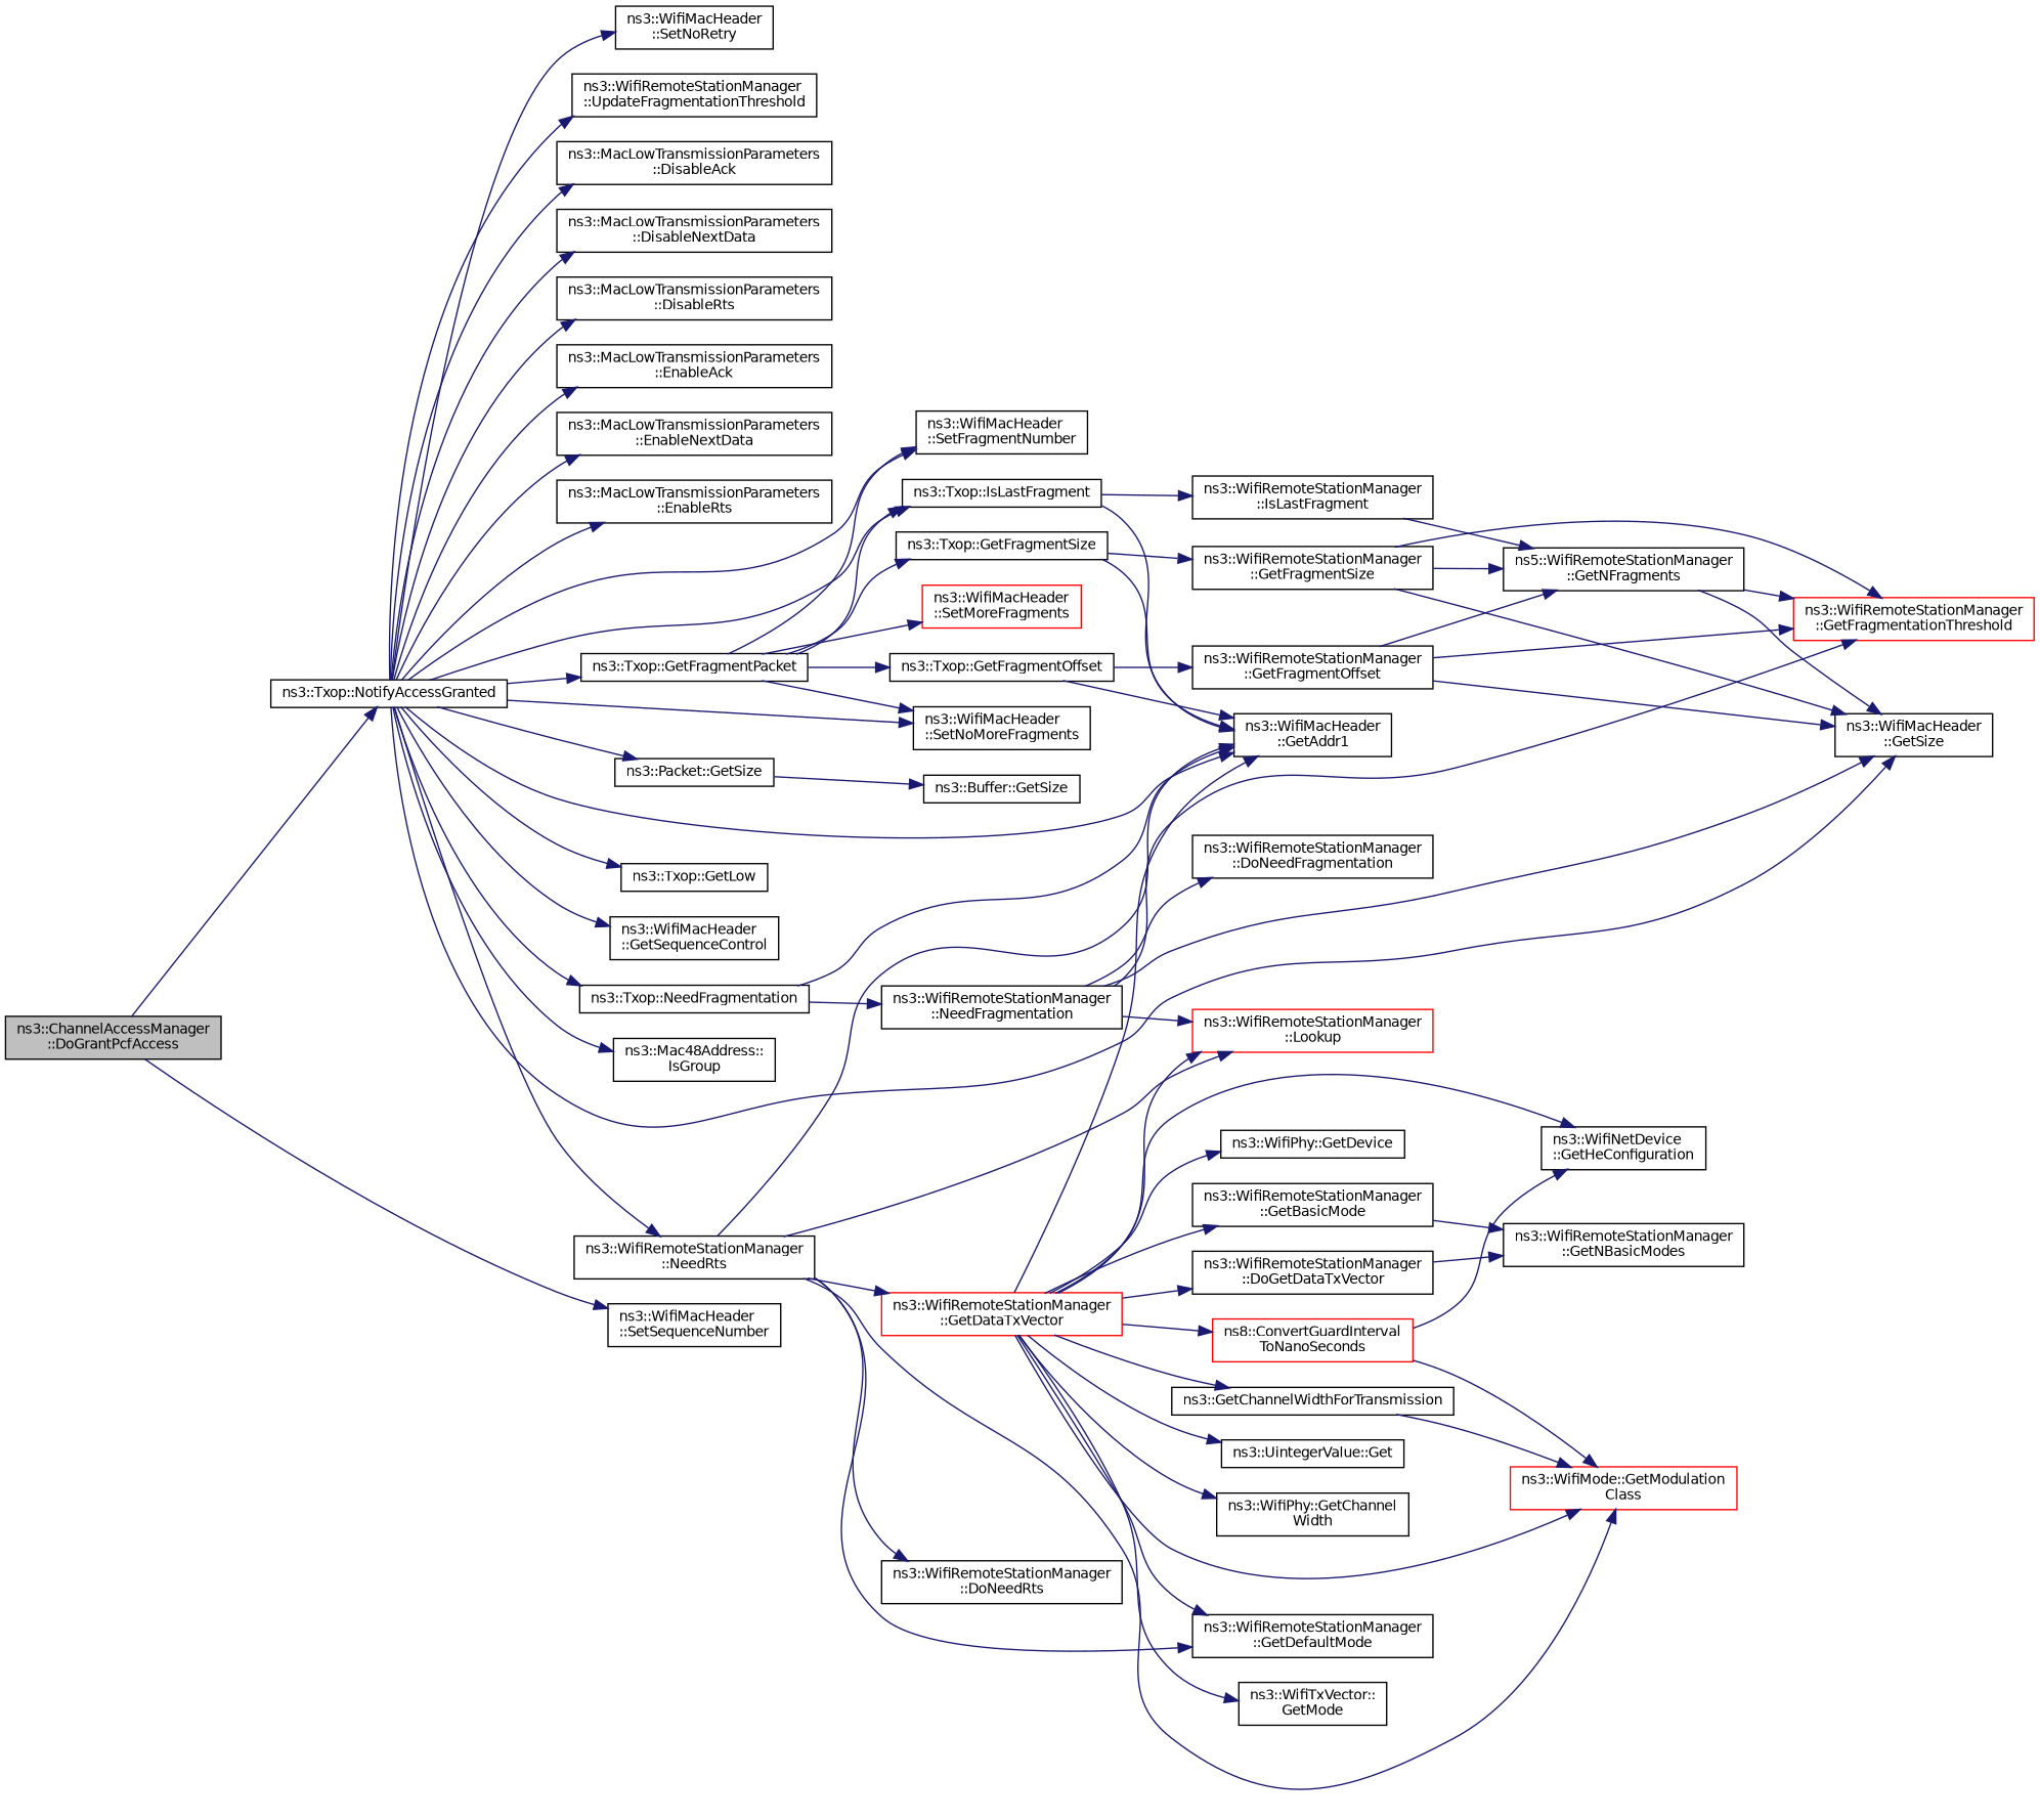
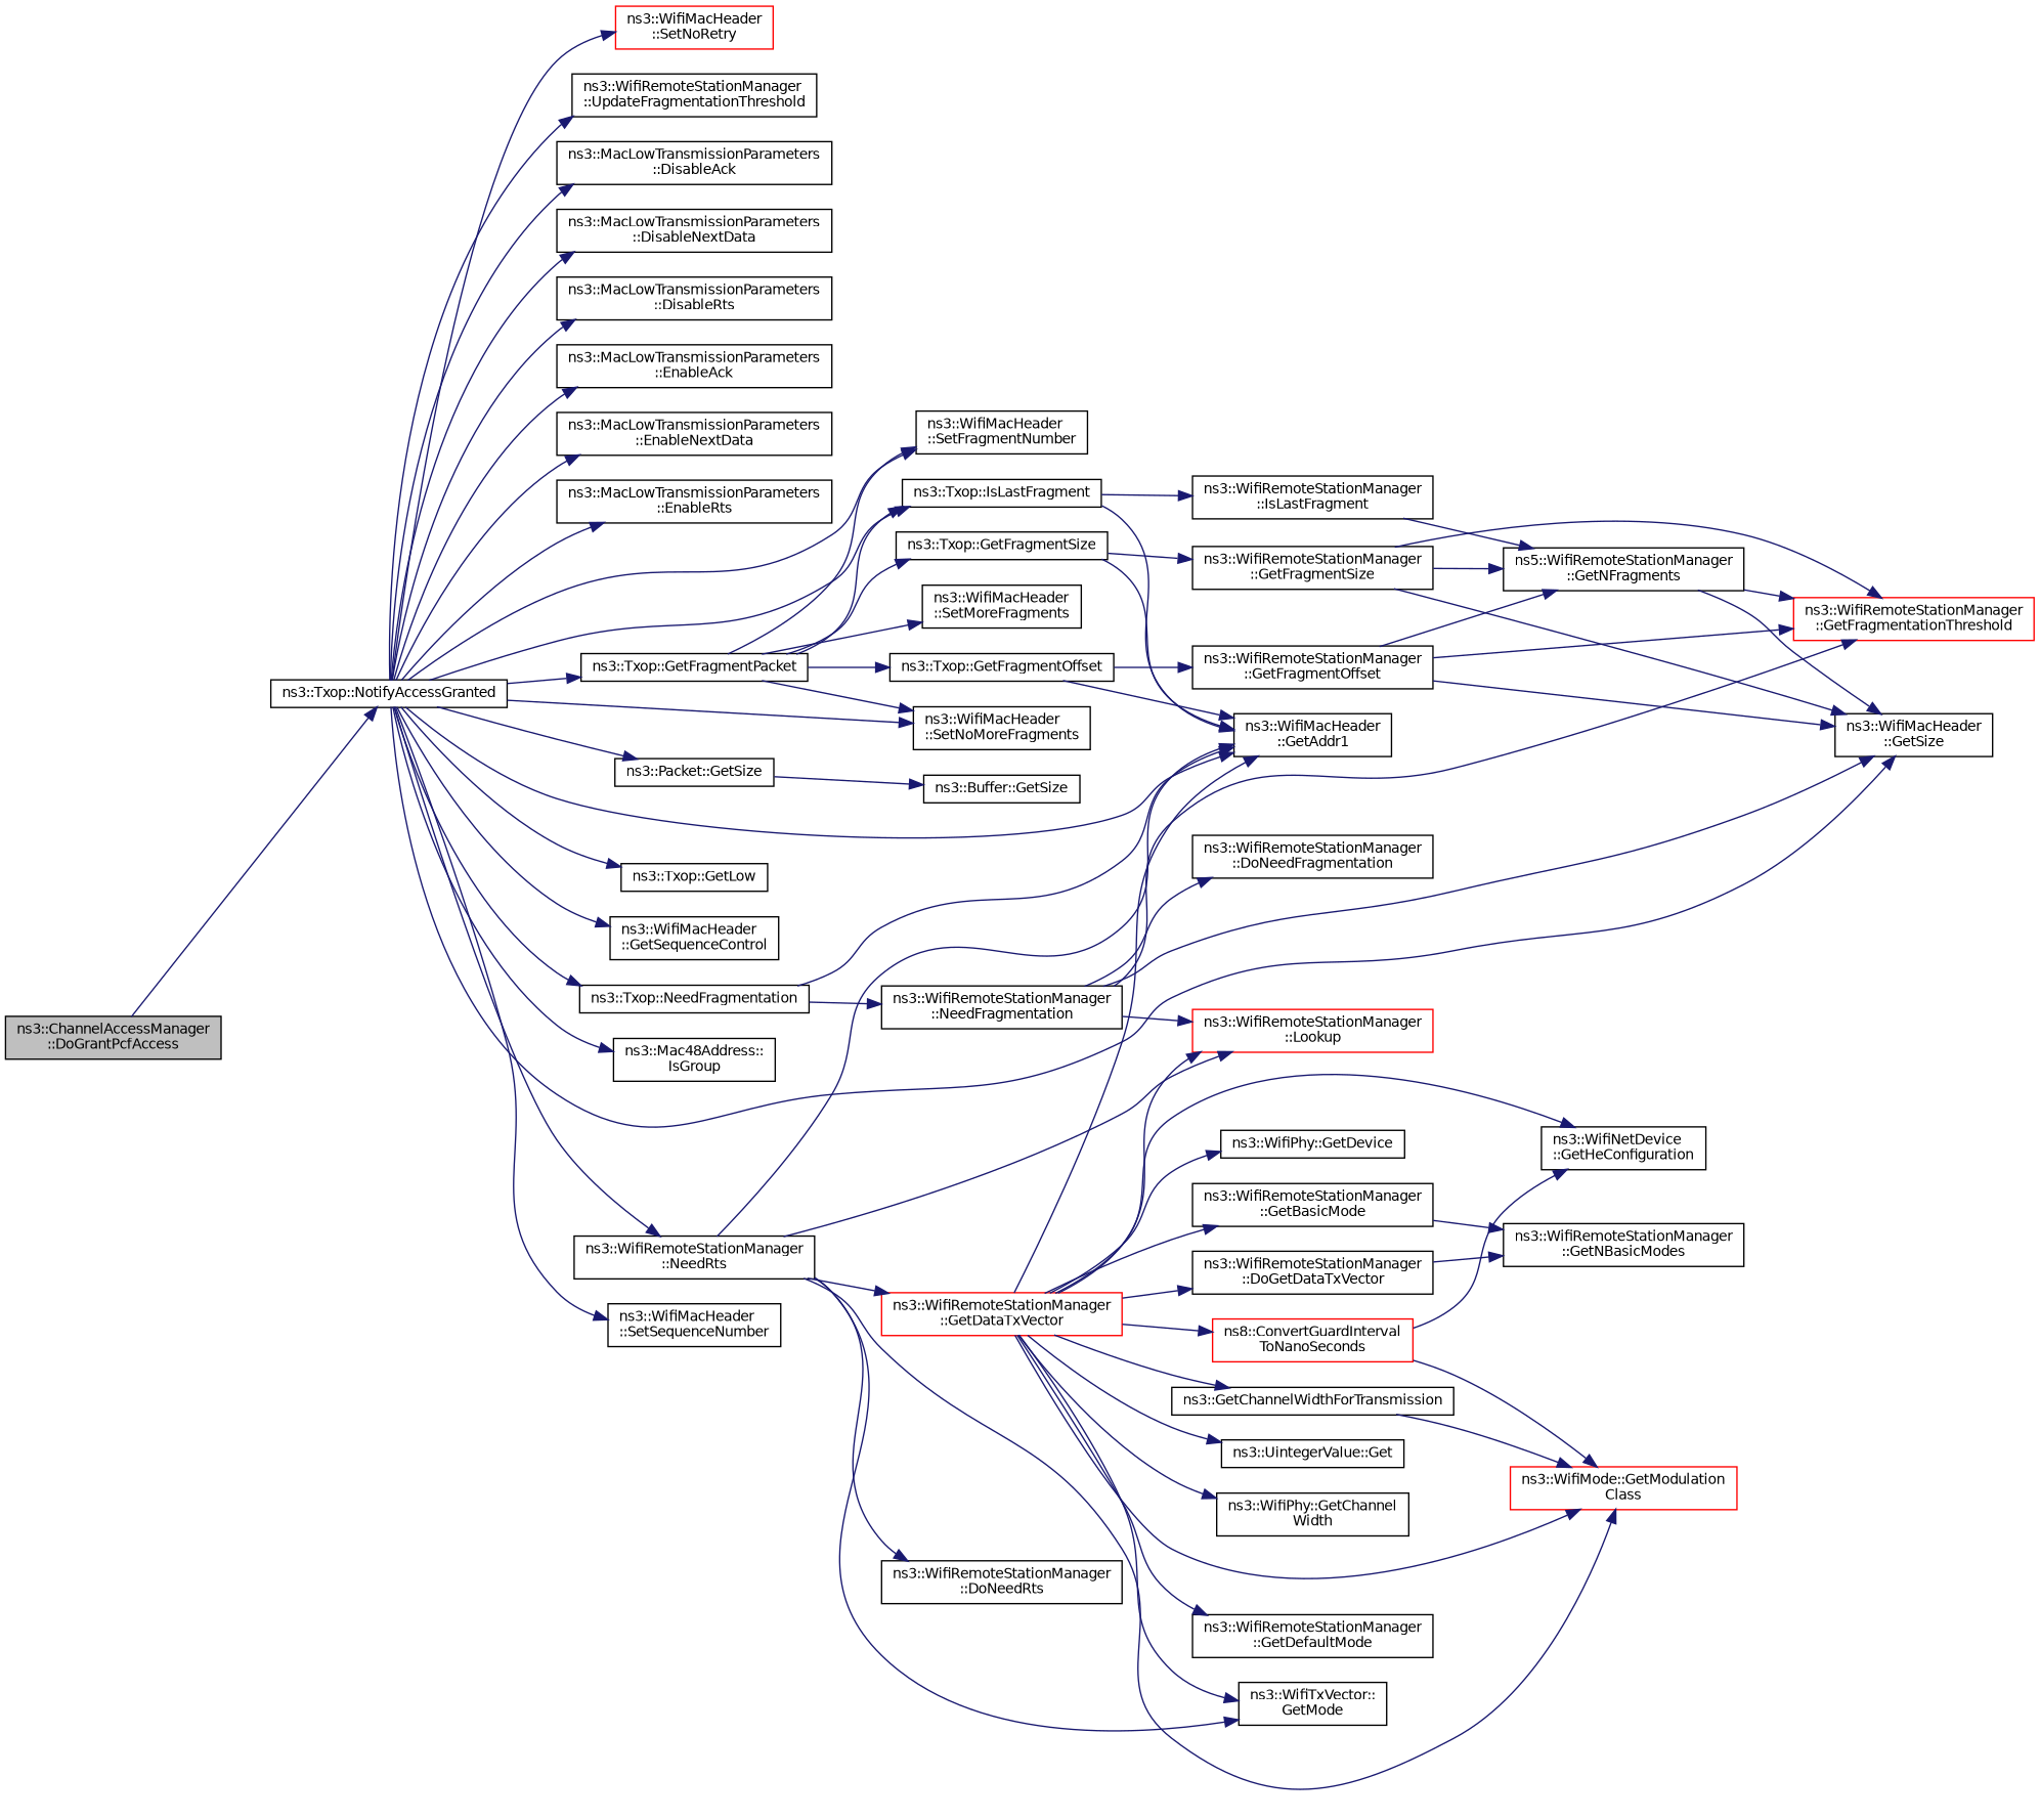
  digraph {
    rankdir=LR
    node [color=black fillcolor=white fontname=Helvetica fontsize=10 shape=record style=filled]
    edge [color=midnightblue fontname=Helvetica fontsize=10 labelfontname=Helvetica labelfontsize=10 style=solid]
    n1 [fillcolor=grey75 fontcolor=black height=0.2 label="ns3::ChannelAccessManager\l::DoGrantPcfAccess" width=0.4]
    n2 [height=0.2 label="ns3::Txop::NotifyAccessGranted" width=0.4]
    n3 [height=0.2 label="ns3::MacLowTransmissionParameters\l::DisableAck" width=0.4]
    n4 [height=0.2 label="ns3::MacLowTransmissionParameters\l::DisableNextData" width=0.4]
    n5 [height=0.2 label="ns3::MacLowTransmissionParameters\l::DisableRts" width=0.4]
    n6 [height=0.2 label="ns3::MacLowTransmissionParameters\l::EnableAck" width=0.4]
    n7 [height=0.2 label="ns3::MacLowTransmissionParameters\l::EnableNextData" width=0.4]
    n8 [height=0.2 label="ns3::MacLowTransmissionParameters\l::EnableRts" width=0.4]
    n9 [height=0.2 label="ns3::WifiMacHeader\l::GetAddr1" width=0.4]
    n10 [height=0.2 label="ns3::Txop::GetFragmentPacket" width=0.4]
    n11 [height=0.2 label="ns3::WifiMacHeader\l::GetSize" width=0.4]
    n12 [height=0.2 label="ns3::Txop::IsLastFragment" width=0.4]
    n13 [height=0.2 label="ns3::WifiMacHeader\l::SetFragmentNumber" width=0.4]
    n14 [height=0.2 label="ns3::WifiMacHeader\l::SetNoMoreFragments" width=0.4]
    n15 [height=0.2 label="ns3::Txop::GetLow" width=0.4]
    n16 [height=0.2 label="ns3::WifiMacHeader\l::GetSequenceControl" width=0.4]
    n17 [height=0.2 label="ns3::Packet::GetSize" width=0.4]
    n18 [height=0.2 label="ns3::Mac48Address::\lIsGroup" width=0.4]
    n19 [height=0.2 label="ns3::Txop::NeedFragmentation" width=0.4]
    n20 [height=0.2 label="ns3::WifiRemoteStationManager\l::NeedRts" width=0.4]
-   n21 [height=0.2 label="ns3::WifiMacHeader\l::SetNoRetry" width=0.4]
+   n21 [color=red height=0.2 label="ns3::WifiMacHeader\l::SetNoRetry" width=0.4]
    n22 [height=0.2 label="ns3::WifiMacHeader\l::SetSequenceNumber" width=0.4]
    n23 [height=0.2 label="ns3::WifiRemoteStationManager\l::UpdateFragmentationThreshold" width=0.4]
    n24 [height=0.2 label="ns3::Txop::GetFragmentOffset" width=0.4]
    n25 [height=0.2 label="ns3::Txop::GetFragmentSize" width=0.4]
-   n26 [color=red height=0.2 label="ns3::WifiMacHeader\l::SetMoreFragments" width=0.4]
+   n26 [height=0.2 label="ns3::WifiMacHeader\l::SetMoreFragments" width=0.4]
    n27 [height=0.2 label="ns3::WifiRemoteStationManager\l::IsLastFragment" width=0.4]
    n28 [height=0.2 label="ns3::Buffer::GetSize" width=0.4]
    n29 [height=0.2 label="ns3::WifiRemoteStationManager\l::NeedFragmentation" width=0.4]
    n30 [color=red height=0.2 label="ns3::WifiRemoteStationManager\l::Lookup" width=0.4]
    n31 [height=0.2 label="ns3::WifiRemoteStationManager\l::DoNeedRts" width=0.4]
    n32 [color=red height=0.2 label="ns3::WifiRemoteStationManager\l::GetDataTxVector" width=0.4]
    n33 [color=red height=0.2 label="ns3::WifiMode::GetModulation\lClass" width=0.4]
    n34 [height=0.2 label="ns3::WifiTxVector::\lGetMode" width=0.4]
    n35 [height=0.2 label="ns3::WifiRemoteStationManager\l::GetFragmentOffset" width=0.4]
    n36 [height=0.2 label="ns3::WifiRemoteStationManager\l::GetFragmentSize" width=0.4]
    n37 [color=red height=0.2 label="ns3::WifiRemoteStationManager\l::GetFragmentationThreshold" width=0.4]
    n38 [height=0.2 label="ns5::WifiRemoteStationManager\l::GetNFragments" width=0.4]
    n39 [height=0.2 label="ns3::WifiRemoteStationManager\l::DoNeedFragmentation" width=0.4]
    n40 [color=red height=0.2 label="ns8::ConvertGuardInterval\lToNanoSeconds" width=0.4]
    n41 [height=0.2 label="ns3::WifiNetDevice\l::GetHeConfiguration" width=0.4]
    n42 [height=0.2 label="ns3::WifiRemoteStationManager\l::DoGetDataTxVector" width=0.4]
    n43 [height=0.2 label="ns3::UintegerValue::Get" width=0.4]
    n44 [height=0.2 label="ns3::WifiRemoteStationManager\l::GetBasicMode" width=0.4]
    n45 [height=0.2 label="ns3::WifiPhy::GetChannel\lWidth" width=0.4]
    n46 [height=0.2 label="ns3::GetChannelWidthForTransmission" width=0.4]
    n47 [height=0.2 label="ns3::WifiRemoteStationManager\l::GetDefaultMode" width=0.4]
    n48 [height=0.2 label="ns3::WifiPhy::GetDevice" width=0.4]
    n49 [height=0.2 label="ns3::WifiRemoteStationManager\l::GetNBasicModes" width=0.4]
    n1 -> n2
    n2 -> n3
    n2 -> n4
    n2 -> n5
    n2 -> n6
    n2 -> n7
    n2 -> n8
    n2 -> n9
    n2 -> n10
    n2 -> n11
    n2 -> n12
    n2 -> n13
    n2 -> n14
    n2 -> n15
    n2 -> n16
    n2 -> n17
    n2 -> n18
    n2 -> n19
    n2 -> n20
    n2 -> n21
-   n1 -> n22
+   n2 -> n22
    n2 -> n23
    n10 -> n12
    n10 -> n13
    n10 -> n14
    n10 -> n24
    n10 -> n25
    n10 -> n26
    n12 -> n9
    n12 -> n27
    n17 -> n28
    n19 -> n9
    n19 -> n29
    n20 -> n9
    n20 -> n30
    n20 -> n31
    n20 -> n32
    n20 -> n33
-   n20 -> n47
+   n20 -> n34
    n24 -> n9
    n24 -> n35
    n25 -> n9
    n25 -> n36
    n27 -> n38
    n29 -> n11
    n29 -> n30
    n29 -> n37
    n29 -> n39
    n32 -> n9
    n32 -> n30
    n32 -> n33
    n32 -> n34
    n32 -> n40
    n32 -> n41
    n32 -> n42
    n32 -> n43
    n32 -> n44
    n32 -> n45
    n32 -> n46
    n32 -> n47
    n32 -> n48
    n35 -> n11
    n35 -> n37
    n35 -> n38
    n36 -> n11
    n36 -> n37
    n36 -> n38
    n38 -> n11
    n38 -> n37
    n40 -> n33
    n40 -> n41
    n42 -> n49
    n44 -> n49
    n46 -> n33
  }
